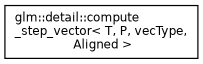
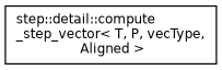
  digraph {
    rankdir=LR
-   n1 [color=black fillcolor=white fontname=Helvetica fontsize=10 height=0.2 label="glm::detail::compute\l_step_vector\< T, P, vecType,\l Aligned \>" shape=record style=filled width=0.4]
+   n1 [color=black fillcolor=white fontname=Helvetica fontsize=10 height=0.2 label="step::detail::compute\l_step_vector\< T, P, vecType,\l Aligned \>" shape=record style=filled width=0.4]
  }
